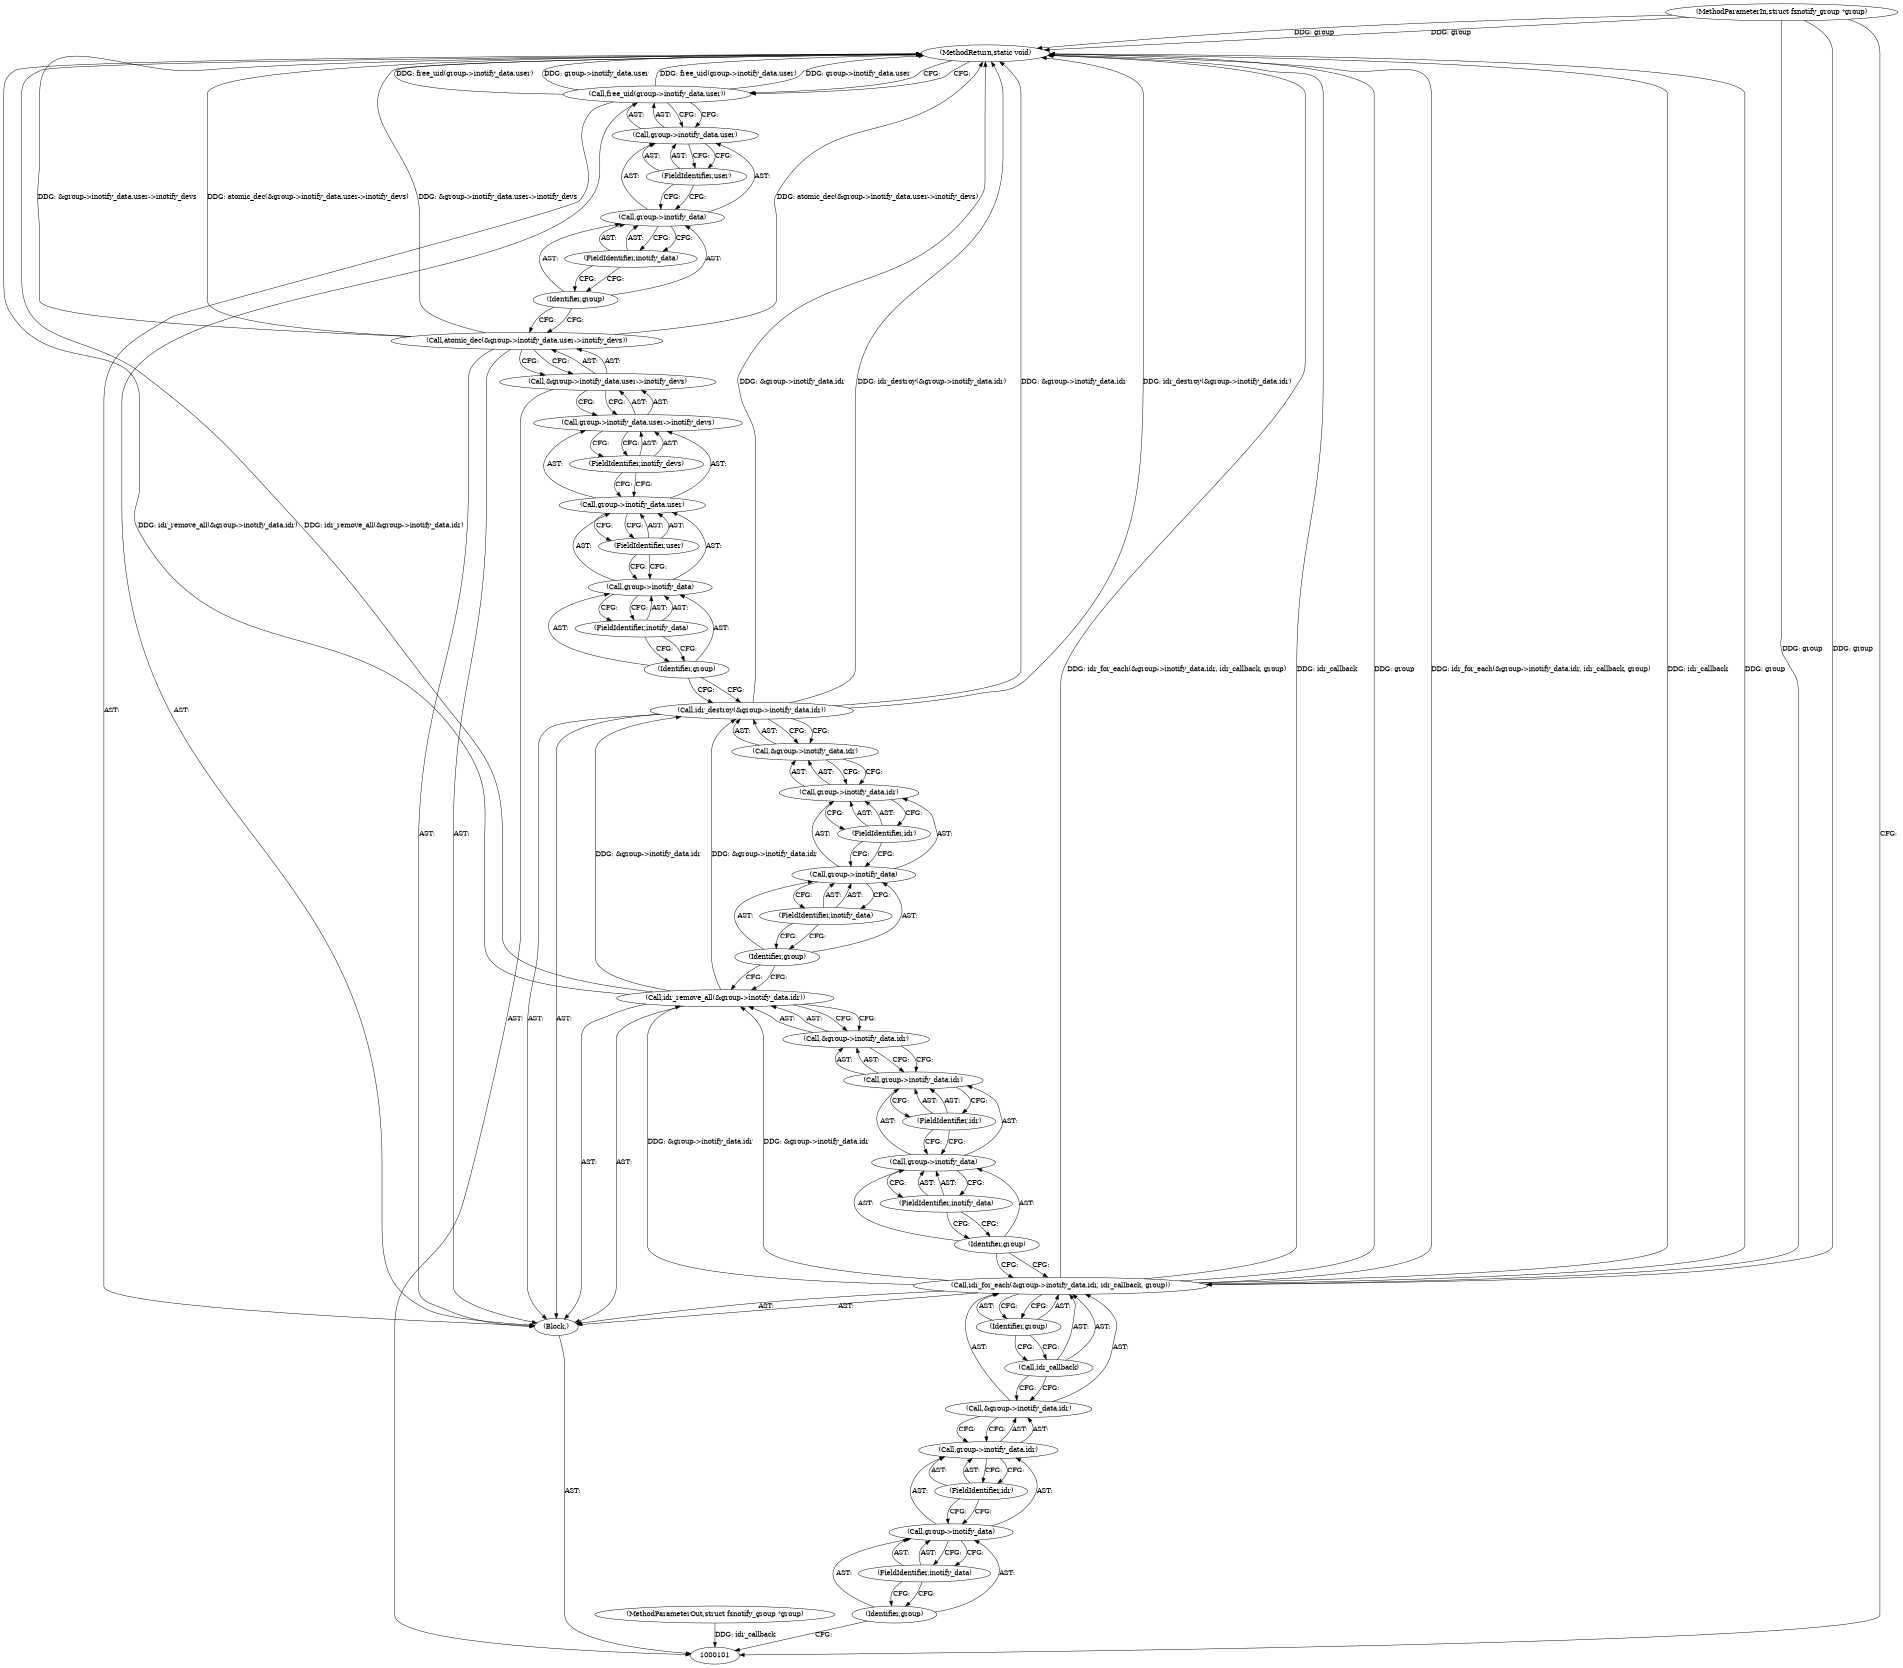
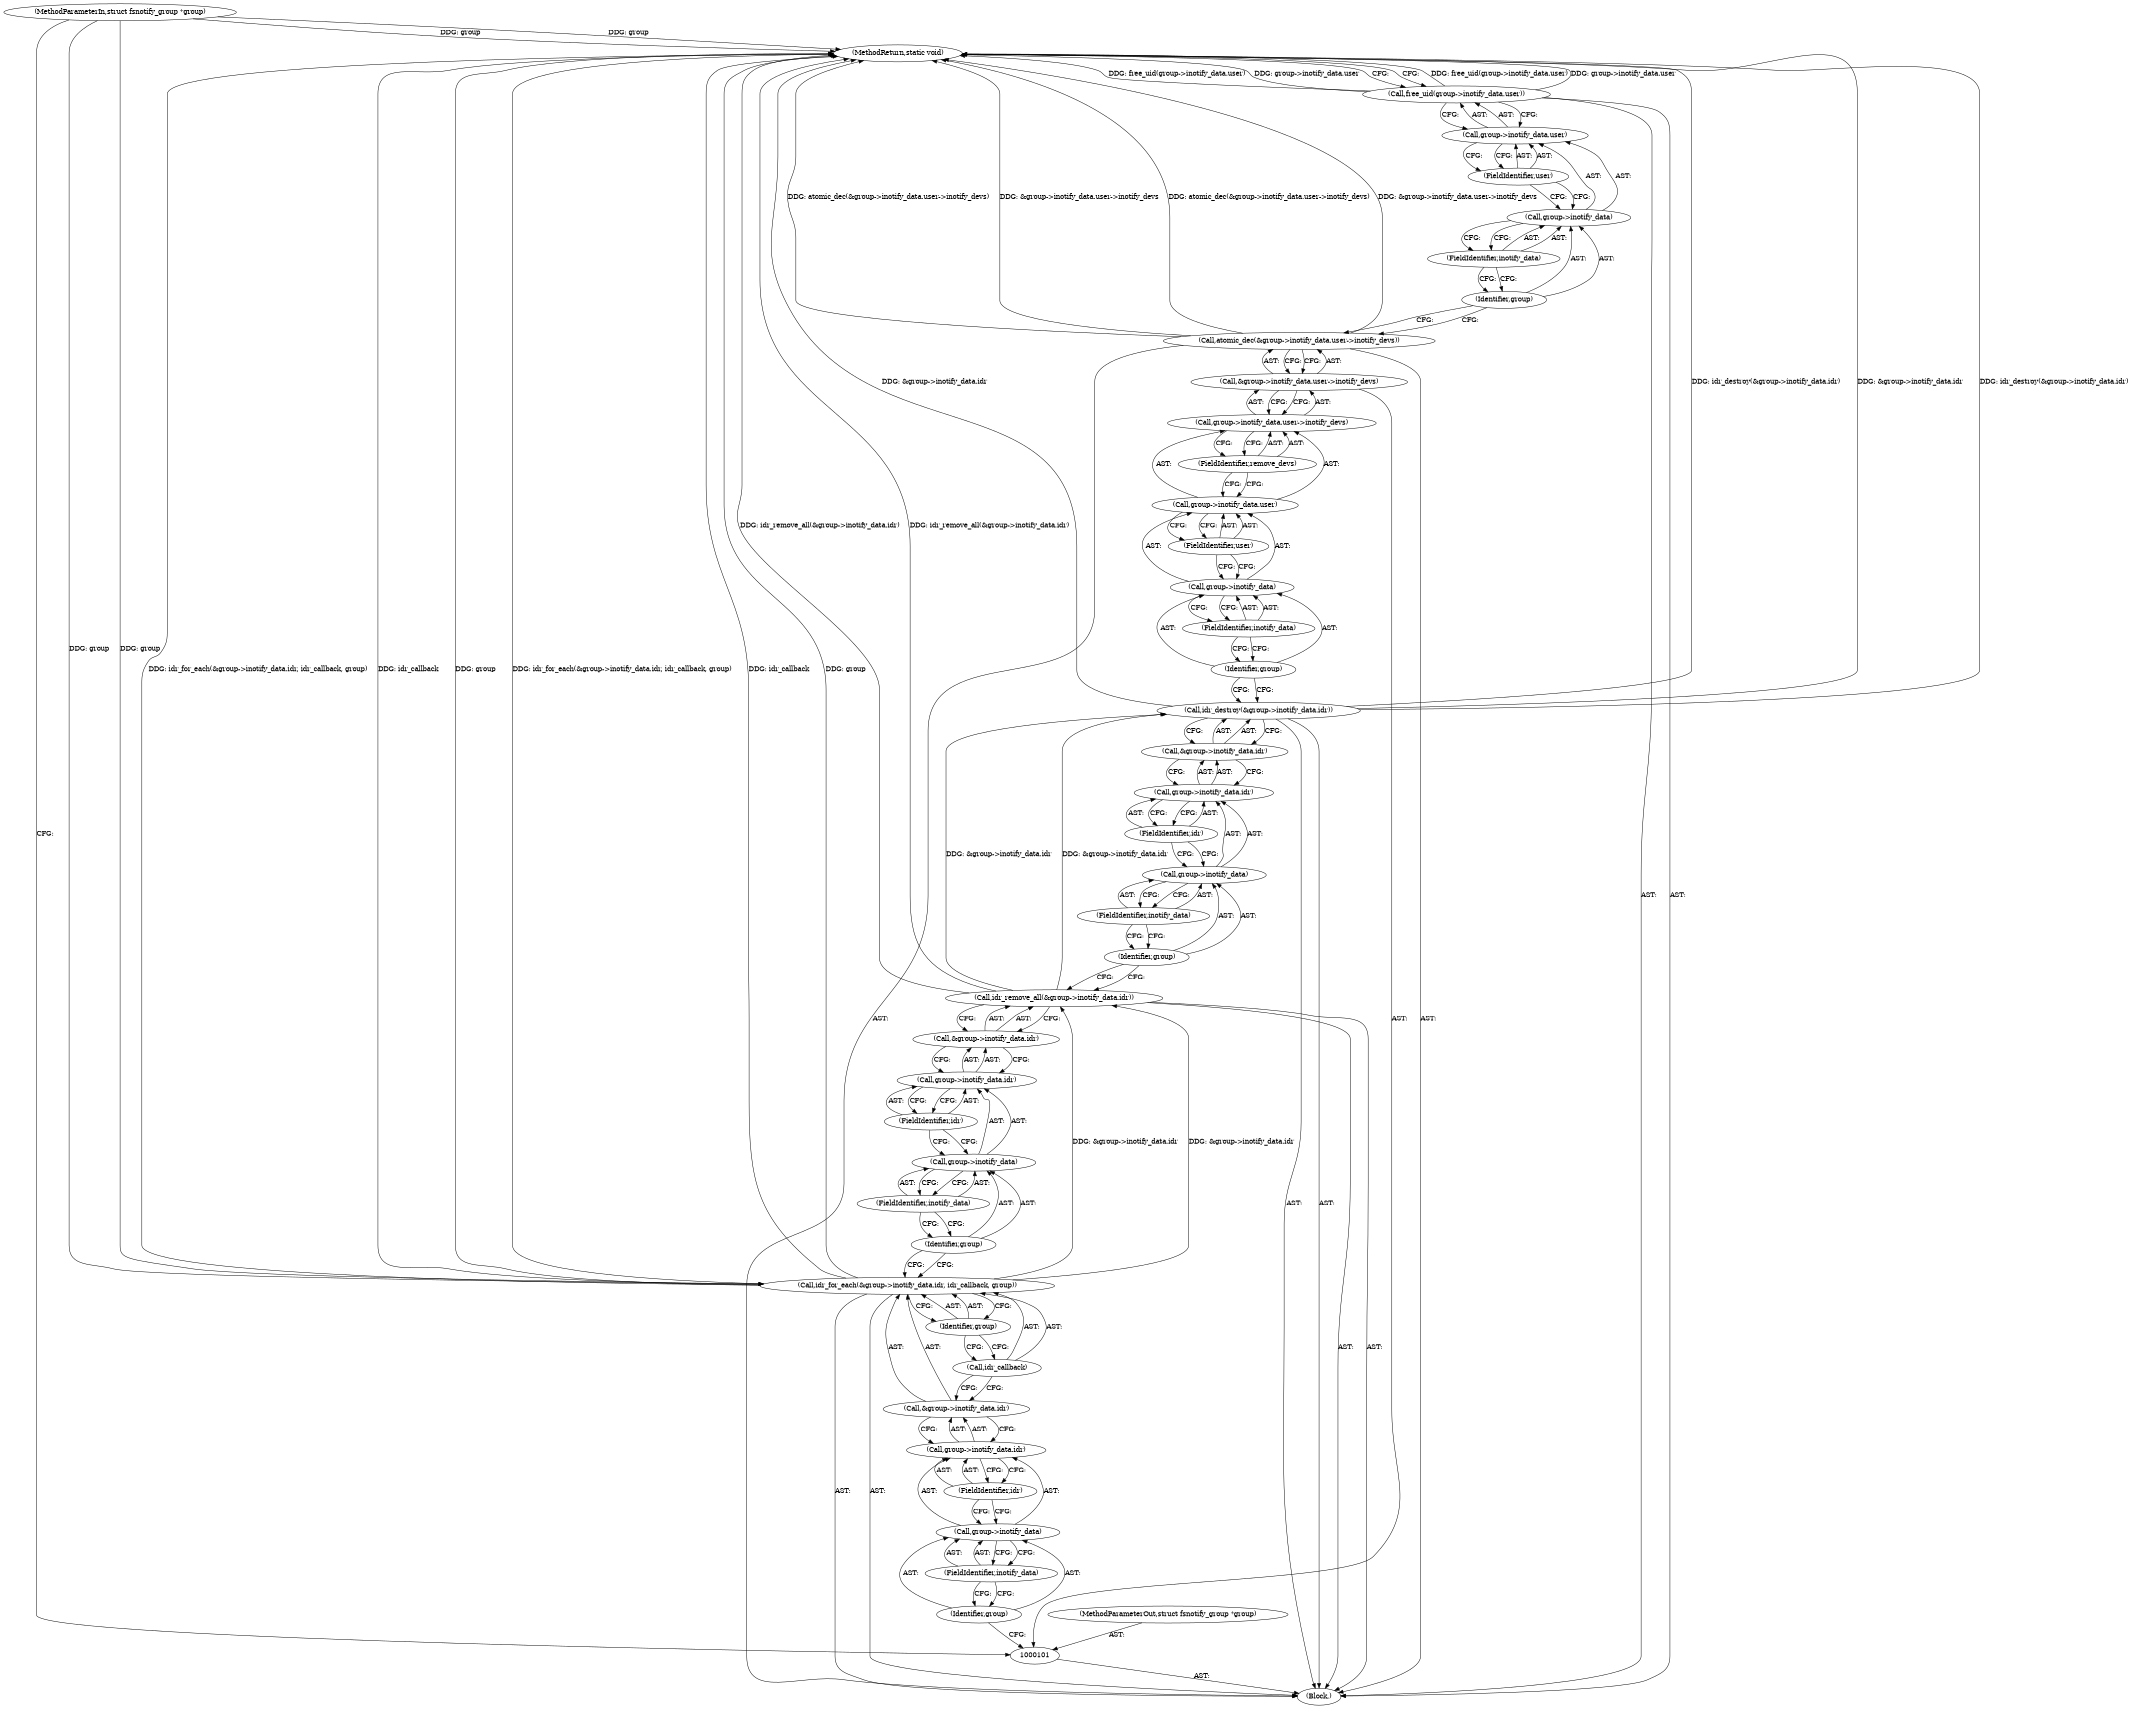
  digraph {
    n1 [label="(MethodReturn,static void)"]
    n2 [label="(Call,free_uid(group->inotify_data.user))"]
    n3 [label="(Block,)"]
    n4 [label="(Call,group->inotify_data.user)"]
    n5 [label="(MethodParameterIn,struct fsnotify_group *group)"]
    1000101
    n7 [label="(Call,idr_for_each(&group->inotify_data.idr, idr_callback, group))"]
    n8 [label="(Identifier,group)"]
    n9 [label="(Call,idr_remove_all(&group->inotify_data.idr))"]
    n10 [label="(MethodParameterOut,struct fsnotify_group *group)"]
    n11 [label="(Call,&group->inotify_data.idr)"]
    n12 [label="(Call,group->inotify_data.idr)"]
    n13 [label="(FieldIdentifier,idr)"]
    n14 [label="(Call,group->inotify_data)"]
    n15 [label="(FieldIdentifier,inotify_data)"]
    n16 [label="(Identifier,group)"]
    n17 [label="(Call,idr_callback)"]
    n18 [label="(Call,&group->inotify_data.idr)"]
    n19 [label="(Call,idr_destroy(&group->inotify_data.idr))"]
    n20 [label="(Call,group->inotify_data.idr)"]
    n21 [label="(FieldIdentifier,idr)"]
    n22 [label="(Call,group->inotify_data)"]
    n23 [label="(FieldIdentifier,inotify_data)"]
    n24 [label="(Identifier,group)"]
    n25 [label="(Call,&group->inotify_data.idr)"]
    n26 [label="(Call,group->inotify_data.idr)"]
    n27 [label="(FieldIdentifier,idr)"]
    n28 [label="(Call,group->inotify_data)"]
    n29 [label="(FieldIdentifier,inotify_data)"]
    n30 [label="(Identifier,group)"]
    n31 [label="(Call,atomic_dec(&group->inotify_data.user->inotify_devs))"]
    n32 [label="(Call,&group->inotify_data.user->inotify_devs)"]
    n33 [label="(Call,group->inotify_data.user->inotify_devs)"]
-   n34 [label="(FieldIdentifier,inotify_devs)"]
+   n34 [label="(FieldIdentifier,remove_devs)"]
    n35 [label="(Call,group->inotify_data.user)"]
    n36 [label="(FieldIdentifier,user)"]
    n37 [label="(Call,group->inotify_data)"]
    n38 [label="(FieldIdentifier,inotify_data)"]
    n39 [label="(Identifier,group)"]
    n40 [label="(FieldIdentifier,user)"]
    n41 [label="(Call,group->inotify_data)"]
    n42 [label="(FieldIdentifier,inotify_data)"]
    n43 [label="(Identifier,group)"]
    n1 -> n2 [label="CFG: "]
    n1 -> n2 [label="CFG: "]
    n2 -> n1 [label="DDG: free_uid(group->inotify_data.user)"]
    n2 -> n1 [label="DDG: group->inotify_data.user"]
    n2 -> n1 [label="DDG: free_uid(group->inotify_data.user)"]
    n2 -> n1 [label="DDG: group->inotify_data.user"]
    n2 -> n3 [label="AST: "]
    n2 -> n3 [label="AST: "]
    n2 -> n4 [label="CFG: "]
    n2 -> n4 [label="CFG: "]
-   n3 -> 1000101 [label="AST: "]
+   1000101 -> n3 [label="AST: "]
    n4 -> n2 [label="AST: "]
    n4 -> n2 [label="AST: "]
    n4 -> n40 [label="CFG: "]
    n4 -> n40 [label="CFG: "]
    n5 -> n1 [label="DDG: group"]
    n5 -> n1 [label="DDG: group"]
    n5 -> 1000101 [label="CFG: "]
    n5 -> n7 [label="DDG: group"]
    n5 -> n7 [label="DDG: group"]
    n7 -> n1 [label="DDG: idr_for_each(&group->inotify_data.idr, idr_callback, group)"]
    n7 -> n1 [label="DDG: idr_callback"]
    n7 -> n1 [label="DDG: group"]
    n7 -> n1 [label="DDG: idr_for_each(&group->inotify_data.idr, idr_callback, group)"]
    n7 -> n1 [label="DDG: idr_callback"]
    n7 -> n1 [label="DDG: group"]
    n7 -> n3 [label="AST: "]
    n7 -> n3 [label="AST: "]
    n7 -> n8 [label="CFG: "]
    n7 -> n8 [label="CFG: "]
    n7 -> n9 [label="DDG: &group->inotify_data.idr"]
    n7 -> n9 [label="DDG: &group->inotify_data.idr"]
    n8 -> n7 [label="AST: "]
    n8 -> n7 [label="AST: "]
    n8 -> n17 [label="CFG: "]
    n8 -> n17 [label="CFG: "]
    n9 -> n1 [label="DDG: idr_remove_all(&group->inotify_data.idr)"]
    n9 -> n1 [label="DDG: idr_remove_all(&group->inotify_data.idr)"]
    n9 -> n3 [label="AST: "]
    n9 -> n3 [label="AST: "]
    n9 -> n18 [label="CFG: "]
    n9 -> n18 [label="CFG: "]
    n9 -> n19 [label="DDG: &group->inotify_data.idr"]
    n9 -> n19 [label="DDG: &group->inotify_data.idr"]
-   n10 -> 1000101 [label="DDG: idr_callback"]
+   n10 -> 1000101 [label="AST: "]
    n11 -> n7 [label="AST: "]
    n11 -> n7 [label="AST: "]
    n11 -> n12 [label="CFG: "]
    n11 -> n12 [label="CFG: "]
    n12 -> n11 [label="AST: "]
    n12 -> n11 [label="AST: "]
    n12 -> n13 [label="CFG: "]
    n12 -> n13 [label="CFG: "]
    n13 -> n12 [label="AST: "]
    n13 -> n12 [label="AST: "]
    n13 -> n14 [label="CFG: "]
    n13 -> n14 [label="CFG: "]
    n14 -> n12 [label="AST: "]
    n14 -> n12 [label="AST: "]
    n14 -> n15 [label="CFG: "]
    n14 -> n15 [label="CFG: "]
    n15 -> n14 [label="AST: "]
    n15 -> n14 [label="AST: "]
    n15 -> n16 [label="CFG: "]
    n15 -> n16 [label="CFG: "]
    n16 -> 1000101 [label="CFG: "]
    n16 -> n14 [label="AST: "]
    n16 -> n14 [label="AST: "]
    n17 -> n7 [label="AST: "]
    n17 -> n7 [label="AST: "]
    n17 -> n11 [label="CFG: "]
    n17 -> n11 [label="CFG: "]
    n18 -> n9 [label="AST: "]
    n18 -> n9 [label="AST: "]
    n18 -> n20 [label="CFG: "]
    n18 -> n20 [label="CFG: "]
    n19 -> n1 [label="DDG: &group->inotify_data.idr"]
    n19 -> n1 [label="DDG: idr_destroy(&group->inotify_data.idr)"]
    n19 -> n1 [label="DDG: &group->inotify_data.idr"]
    n19 -> n1 [label="DDG: idr_destroy(&group->inotify_data.idr)"]
    n19 -> n3 [label="AST: "]
    n19 -> n3 [label="AST: "]
    n19 -> n25 [label="CFG: "]
    n19 -> n25 [label="CFG: "]
    n20 -> n18 [label="AST: "]
    n20 -> n18 [label="AST: "]
    n20 -> n21 [label="CFG: "]
    n20 -> n21 [label="CFG: "]
    n21 -> n20 [label="AST: "]
    n21 -> n20 [label="AST: "]
    n21 -> n22 [label="CFG: "]
    n21 -> n22 [label="CFG: "]
    n22 -> n20 [label="AST: "]
    n22 -> n20 [label="AST: "]
    n22 -> n23 [label="CFG: "]
    n22 -> n23 [label="CFG: "]
    n23 -> n22 [label="AST: "]
    n23 -> n22 [label="AST: "]
    n23 -> n24 [label="CFG: "]
    n23 -> n24 [label="CFG: "]
    n24 -> n7 [label="CFG: "]
    n24 -> n7 [label="CFG: "]
    n24 -> n22 [label="AST: "]
    n24 -> n22 [label="AST: "]
    n25 -> n19 [label="AST: "]
    n25 -> n19 [label="AST: "]
    n25 -> n26 [label="CFG: "]
    n25 -> n26 [label="CFG: "]
    n26 -> n25 [label="AST: "]
    n26 -> n25 [label="AST: "]
    n26 -> n27 [label="CFG: "]
    n26 -> n27 [label="CFG: "]
    n27 -> n26 [label="AST: "]
    n27 -> n26 [label="AST: "]
    n27 -> n28 [label="CFG: "]
    n27 -> n28 [label="CFG: "]
    n28 -> n26 [label="AST: "]
    n28 -> n26 [label="AST: "]
    n28 -> n29 [label="CFG: "]
    n28 -> n29 [label="CFG: "]
    n29 -> n28 [label="AST: "]
    n29 -> n28 [label="AST: "]
    n29 -> n30 [label="CFG: "]
    n29 -> n30 [label="CFG: "]
    n30 -> n9 [label="CFG: "]
    n30 -> n9 [label="CFG: "]
    n30 -> n28 [label="AST: "]
    n30 -> n28 [label="AST: "]
    n31 -> n1 [label="DDG: atomic_dec(&group->inotify_data.user->inotify_devs)"]
    n31 -> n1 [label="DDG: &group->inotify_data.user->inotify_devs"]
    n31 -> n1 [label="DDG: atomic_dec(&group->inotify_data.user->inotify_devs)"]
    n31 -> n1 [label="DDG: &group->inotify_data.user->inotify_devs"]
    n31 -> n3 [label="AST: "]
    n31 -> n3 [label="AST: "]
    n31 -> n32 [label="CFG: "]
    n31 -> n32 [label="CFG: "]
    n32 -> 1000101 [label="AST: "]
    n32 -> n31 [label="AST: "]
    n32 -> n31 [label="AST: "]
    n32 -> n33 [label="CFG: "]
    n32 -> n33 [label="CFG: "]
    n33 -> n32 [label="AST: "]
    n33 -> n32 [label="AST: "]
    n33 -> n34 [label="CFG: "]
    n33 -> n34 [label="CFG: "]
    n34 -> n33 [label="AST: "]
    n34 -> n33 [label="AST: "]
    n34 -> n35 [label="CFG: "]
    n34 -> n35 [label="CFG: "]
    n35 -> n33 [label="AST: "]
    n35 -> n33 [label="AST: "]
    n35 -> n36 [label="CFG: "]
    n35 -> n36 [label="CFG: "]
    n36 -> n35 [label="AST: "]
    n36 -> n35 [label="AST: "]
    n36 -> n37 [label="CFG: "]
    n36 -> n37 [label="CFG: "]
    n37 -> n35 [label="AST: "]
    n37 -> n35 [label="AST: "]
    n37 -> n38 [label="CFG: "]
    n37 -> n38 [label="CFG: "]
    n38 -> n37 [label="AST: "]
    n38 -> n37 [label="AST: "]
    n38 -> n39 [label="CFG: "]
    n38 -> n39 [label="CFG: "]
    n39 -> n19 [label="CFG: "]
    n39 -> n19 [label="CFG: "]
    n39 -> n37 [label="AST: "]
    n39 -> n37 [label="AST: "]
    n40 -> n4 [label="AST: "]
    n40 -> n4 [label="AST: "]
    n40 -> n41 [label="CFG: "]
    n40 -> n41 [label="CFG: "]
    n41 -> n4 [label="AST: "]
    n41 -> n4 [label="AST: "]
    n41 -> n42 [label="CFG: "]
    n41 -> n42 [label="CFG: "]
    n42 -> n41 [label="AST: "]
    n42 -> n41 [label="AST: "]
    n42 -> n43 [label="CFG: "]
    n42 -> n43 [label="CFG: "]
    n43 -> n31 [label="CFG: "]
    n43 -> n31 [label="CFG: "]
    n43 -> n41 [label="AST: "]
    n43 -> n41 [label="AST: "]
  }
